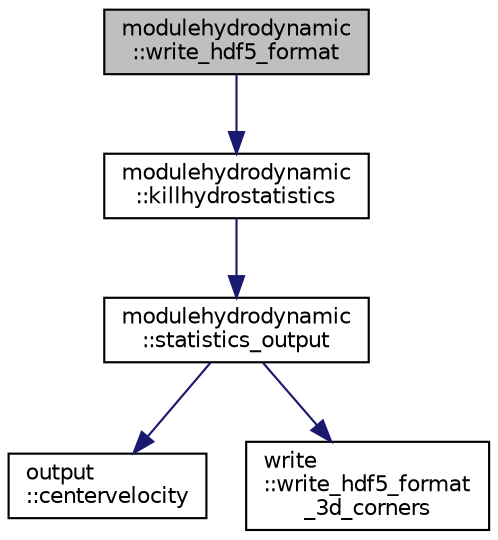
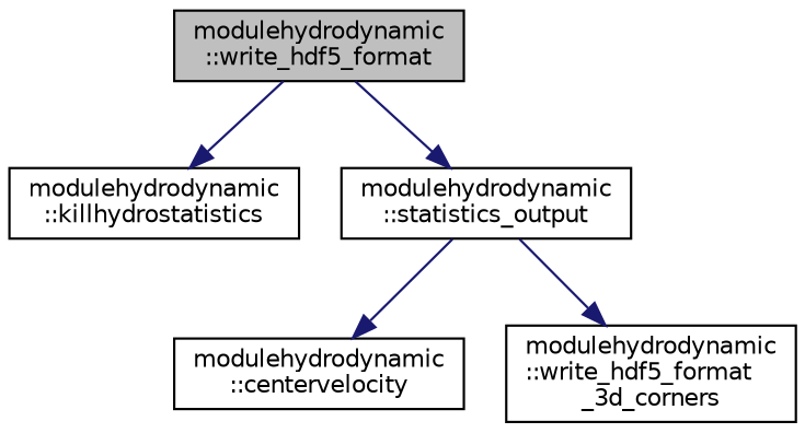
  digraph {
    fontname="DejaVu Sans"
    rankdir=TB
    node [color=black fillcolor=white fontname="DejaVu Sans" fontsize=10 shape=record style=filled]
    edge [color=midnightblue fontname="DejaVu Sans" fontsize=10 labelfontname=Helvetica labelfontsize=10 style=solid]
    n1 [fillcolor=grey75 fontcolor=black height=0.2 label="modulehydrodynamic\l::write_hdf5_format" width=0.4]
    n2 [height=0.2 label="modulehydrodynamic\l::killhydrostatistics" width=0.4]
    n3 [height=0.2 label="modulehydrodynamic\l::statistics_output" width=0.4]
-   n4 [height=0.2 label="output\l::centervelocity" width=0.4]
-   n5 [height=0.2 label="write\l::write_hdf5_format\l_3d_corners" width=0.4]
+   n4 [height=0.2 label="modulehydrodynamic\l::centervelocity" width=0.4]
+   n5 [height=0.2 label="modulehydrodynamic\l::write_hdf5_format\l_3d_corners" width=0.4]
    n1 -> n2
-   n2 -> n3
+   n1 -> n3
    n3 -> n4
    n3 -> n5
  }
